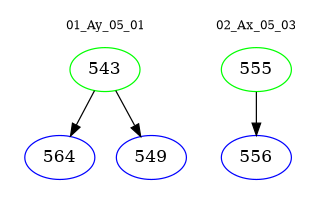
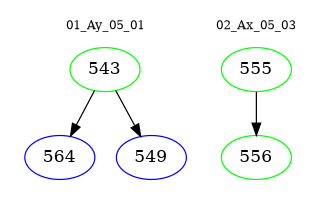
  digraph {
    node [color=blue]
    edge [color=black]
    n1 [color=green label=543]
    n2 [label=564]
    n3 [label=549]
    n4 [color=green label=555]
-   n5 [label=556]
+   n5 [color=green label=556]
    subgraph cluster_1 {
      color=white
      fontsize=10
      label="01_Ay_05_01"
      n1
      n2
      n3
    }
    subgraph cluster_2 {
      color=white
      fontsize=10
      label="02_Ax_05_03"
      n4
      n5
    }
    n1 -> n2
    n1 -> n3
    n4 -> n5
  }
